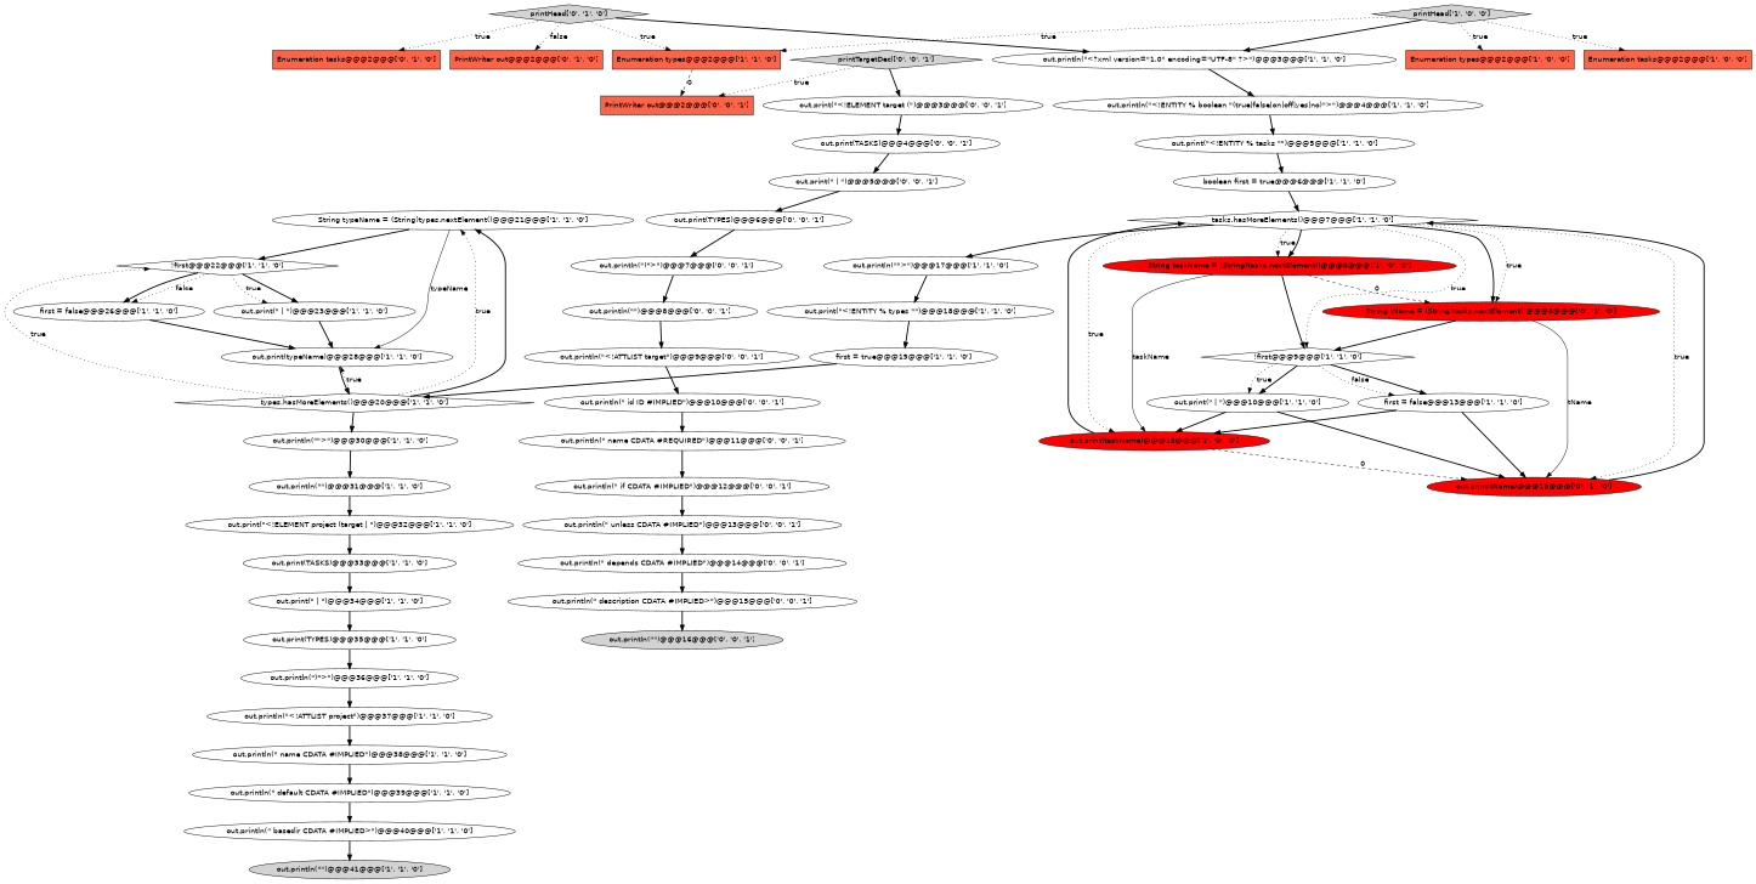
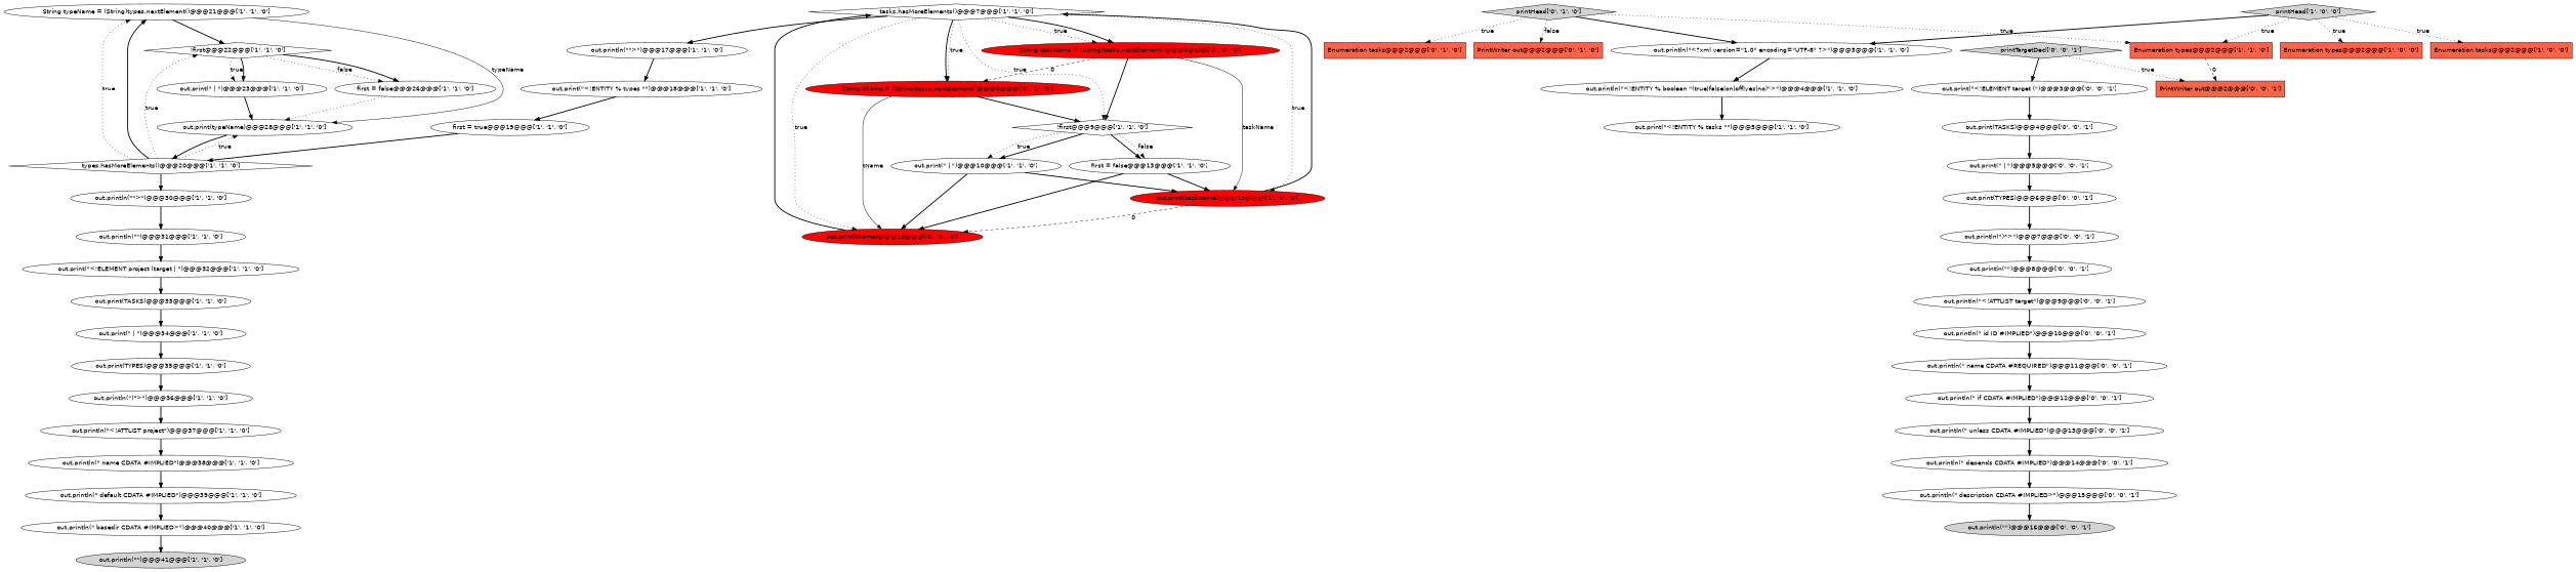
  digraph {
    fontname="DejaVu Sans"
    node [fillcolor=white fontname="DejaVu Sans" shape=ellipse style=filled]
    edge [fontname="DejaVu Sans" style=bold]
    n1 [label="String typeName = (String)types.nextElement()@@@21@@@['1', '1', '0']"]
    n2 [label="!first@@@22@@@['1', '1', '0']" shape=diamond]
    n3 [label="out.print(typeName)@@@28@@@['1', '1', '0']"]
    n4 [label="out.print(\" | \")@@@23@@@['1', '1', '0']"]
    n5 [label="first = false@@@26@@@['1', '1', '0']"]
    n6 [label="types.hasMoreElements()@@@20@@@['1', '1', '0']" shape=diamond]
    n7 [label="tasks.hasMoreElements()@@@7@@@['1', '1', '0']" shape=diamond]
    n8 [fillcolor=red label="String taskName = (String)tasks.nextElement()@@@8@@@['1', '0', '0']"]
    n9 [fillcolor=red label="String tName = (String)tasks.nextElement()@@@8@@@['0', '1', '0']"]
    n10 [fillcolor=red label="out.print(taskName)@@@15@@@['1', '0', '0']"]
    n11 [label="out.println(\"\">\")@@@17@@@['1', '1', '0']"]
    n12 [label="!first@@@9@@@['1', '1', '0']" shape=diamond]
    n13 [fillcolor=red label="out.print(tName)@@@15@@@['0', '1', '0']"]
    n14 [label="out.print(\"<!ENTITY % types \"\")@@@18@@@['1', '1', '0']"]
    n15 [label="first = false@@@13@@@['1', '1', '0']"]
    n16 [label="out.print(\" | \")@@@10@@@['1', '1', '0']"]
    n17 [label="out.print(TASKS)@@@4@@@['0', '0', '1']"]
    n18 [label="out.print(\" | \")@@@5@@@['0', '0', '1']"]
    n19 [label="out.print(TYPES)@@@6@@@['0', '0', '1']"]
    n20 [fillcolor=tomato label="Enumeration tasks@@@2@@@['0', '1', '0']" shape=box]
    n21 [label="out.println(\" unless CDATA #IMPLIED\")@@@13@@@['0', '0', '1']"]
    n22 [label="out.println(\" depends CDATA #IMPLIED\")@@@14@@@['0', '0', '1']"]
    n23 [label="out.println(\" description CDATA #IMPLIED>\")@@@15@@@['0', '0', '1']"]
    n24 [label="first = true@@@19@@@['1', '1', '0']"]
    n25 [label="out.println(\"\")@@@31@@@['1', '1', '0']"]
    n26 [label="out.print(\"<!ELEMENT project (target | \")@@@32@@@['1', '1', '0']"]
    n27 [label="out.print(TASKS)@@@33@@@['1', '1', '0']"]
    n28 [label="out.print(\" | \")@@@34@@@['1', '1', '0']"]
    n29 [label="out.print(TYPES)@@@35@@@['1', '1', '0']"]
    n30 [label="out.println(\"<!ENTITY % boolean \"(true|false|on|off|yes|no)\">\")@@@4@@@['1', '1', '0']"]
    n31 [label="out.print(\"<!ENTITY % tasks \"\")@@@5@@@['1', '1', '0']"]
-   n32 [label="boolean first = true@@@6@@@['1', '1', '0']"]
    n33 [label="out.println(\")*>\")@@@36@@@['1', '1', '0']"]
    n34 [label="out.println(\"<!ATTLIST project\")@@@37@@@['1', '1', '0']"]
    n35 [label="out.println(\" name CDATA #IMPLIED\")@@@38@@@['1', '1', '0']"]
    n36 [fillcolor=tomato label="PrintWriter out@@@2@@@['0', '0', '1']" shape=box]
    n37 [fillcolor=lightgray label="out.println(\"\")@@@16@@@['0', '0', '1']"]
    n38 [label="out.println(\"\">\")@@@30@@@['1', '1', '0']"]
    n39 [fillcolor=tomato label="Enumeration types@@@2@@@['1', '1', '0']" shape=box]
    n40 [label="out.println(\" default CDATA #IMPLIED\")@@@39@@@['1', '1', '0']"]
    n41 [label="out.println(\" name CDATA #REQUIRED\")@@@11@@@['0', '0', '1']"]
    n42 [label="out.println(\" if CDATA #IMPLIED\")@@@12@@@['0', '0', '1']"]
    n43 [label="out.println(\" basedir CDATA #IMPLIED>\")@@@40@@@['1', '1', '0']"]
    n44 [fillcolor=lightgray label="out.println(\"\")@@@41@@@['1', '1', '0']"]
    n45 [label="out.println(\")*>\")@@@7@@@['0', '0', '1']"]
    n46 [label="out.println(\"\")@@@8@@@['0', '0', '1']"]
    n47 [fillcolor=lightgray label="printHead['1', '0', '0']" shape=diamond]
    n48 [label="out.println(\"<?xml version=\"1.0\" encoding=\"UTF-8\" ?>\")@@@3@@@['1', '1', '0']"]
    n49 [fillcolor=tomato label="Enumeration types@@@2@@@['1', '0', '0']" shape=box]
    n50 [fillcolor=tomato label="Enumeration tasks@@@2@@@['1', '0', '0']" shape=box]
    n51 [fillcolor=lightgray label="printTargetDecl['0', '0', '1']" shape=diamond]
    n52 [label="out.print(\"<!ELEMENT target (\")@@@3@@@['0', '0', '1']"]
    n53 [label="out.println(\"<!ATTLIST target\")@@@9@@@['0', '0', '1']"]
    n54 [fillcolor=tomato label="PrintWriter out@@@2@@@['0', '1', '0']" shape=box]
    n55 [label="out.println(\" id ID #IMPLIED\")@@@10@@@['0', '0', '1']"]
    n56 [fillcolor=lightgray label="printHead['0', '1', '0']" shape=diamond]
    n1 -> n2
    n1 -> n3 [label=typeName style=solid]
    n2 -> n4 [label=true style=dotted]
    n2 -> n4
    n2 -> n5 [label=false style=dotted]
    n2 -> n5
    n3 -> n6
    n4 -> n3
-   n5 -> n3
+   n5 -> n3 [style=dotted]
    n6 -> n1 [label=true style=dotted]
    n6 -> n1
    n6 -> n2 [label=true style=dotted]
    n6 -> n3 [label=true style=dotted]
    n6 -> n38
    n7 -> n8 [label=true style=dotted]
    n7 -> n8
    n7 -> n9 [label=true style=dotted]
    n7 -> n9
    n7 -> n10 [label=true style=dotted]
    n7 -> n11
    n7 -> n12 [label=true style=dotted]
    n7 -> n13 [label=true style=dotted]
    n8 -> n9 [label=0 style=dashed]
    n8 -> n10 [label=taskName style=solid]
    n8 -> n12
    n9 -> n12
    n9 -> n13 [label=tName style=solid]
    n10 -> n7
    n10 -> n13 [label=0 style=dashed]
    n11 -> n14
    n12 -> n15
    n12 -> n15 [label=false style=dotted]
    n12 -> n16
    n12 -> n16 [label=true style=dotted]
    n13 -> n7
    n14 -> n24
    n15 -> n10
    n15 -> n13
    n16 -> n10
    n16 -> n13
    n17 -> n18
    n18 -> n19
    n19 -> n45
    n21 -> n22
    n22 -> n23
    n23 -> n37
    n24 -> n6
    n25 -> n26
    n26 -> n27
    n27 -> n28
    n28 -> n29
    n29 -> n33
    n30 -> n31
-   n31 -> n32
-   n32 -> n7
    n33 -> n34
    n34 -> n35
    n35 -> n40
    n38 -> n25
    n39 -> n36 [label=0 style=dashed]
    n40 -> n43
    n41 -> n42
    n42 -> n21
    n43 -> n44
    n45 -> n46
    n46 -> n53
    n47 -> n39 [label=true style=dotted]
    n47 -> n48
    n47 -> n49 [label=true style=dotted]
    n47 -> n50 [label=true style=dotted]
    n48 -> n30
    n51 -> n36 [label=true style=dotted]
    n51 -> n52
    n52 -> n17
    n53 -> n55
    n55 -> n41
    n56 -> n20 [label=true style=dotted]
    n56 -> n39 [label=true style=dotted]
    n56 -> n48
    n56 -> n54 [label=false style=dotted]
  }
